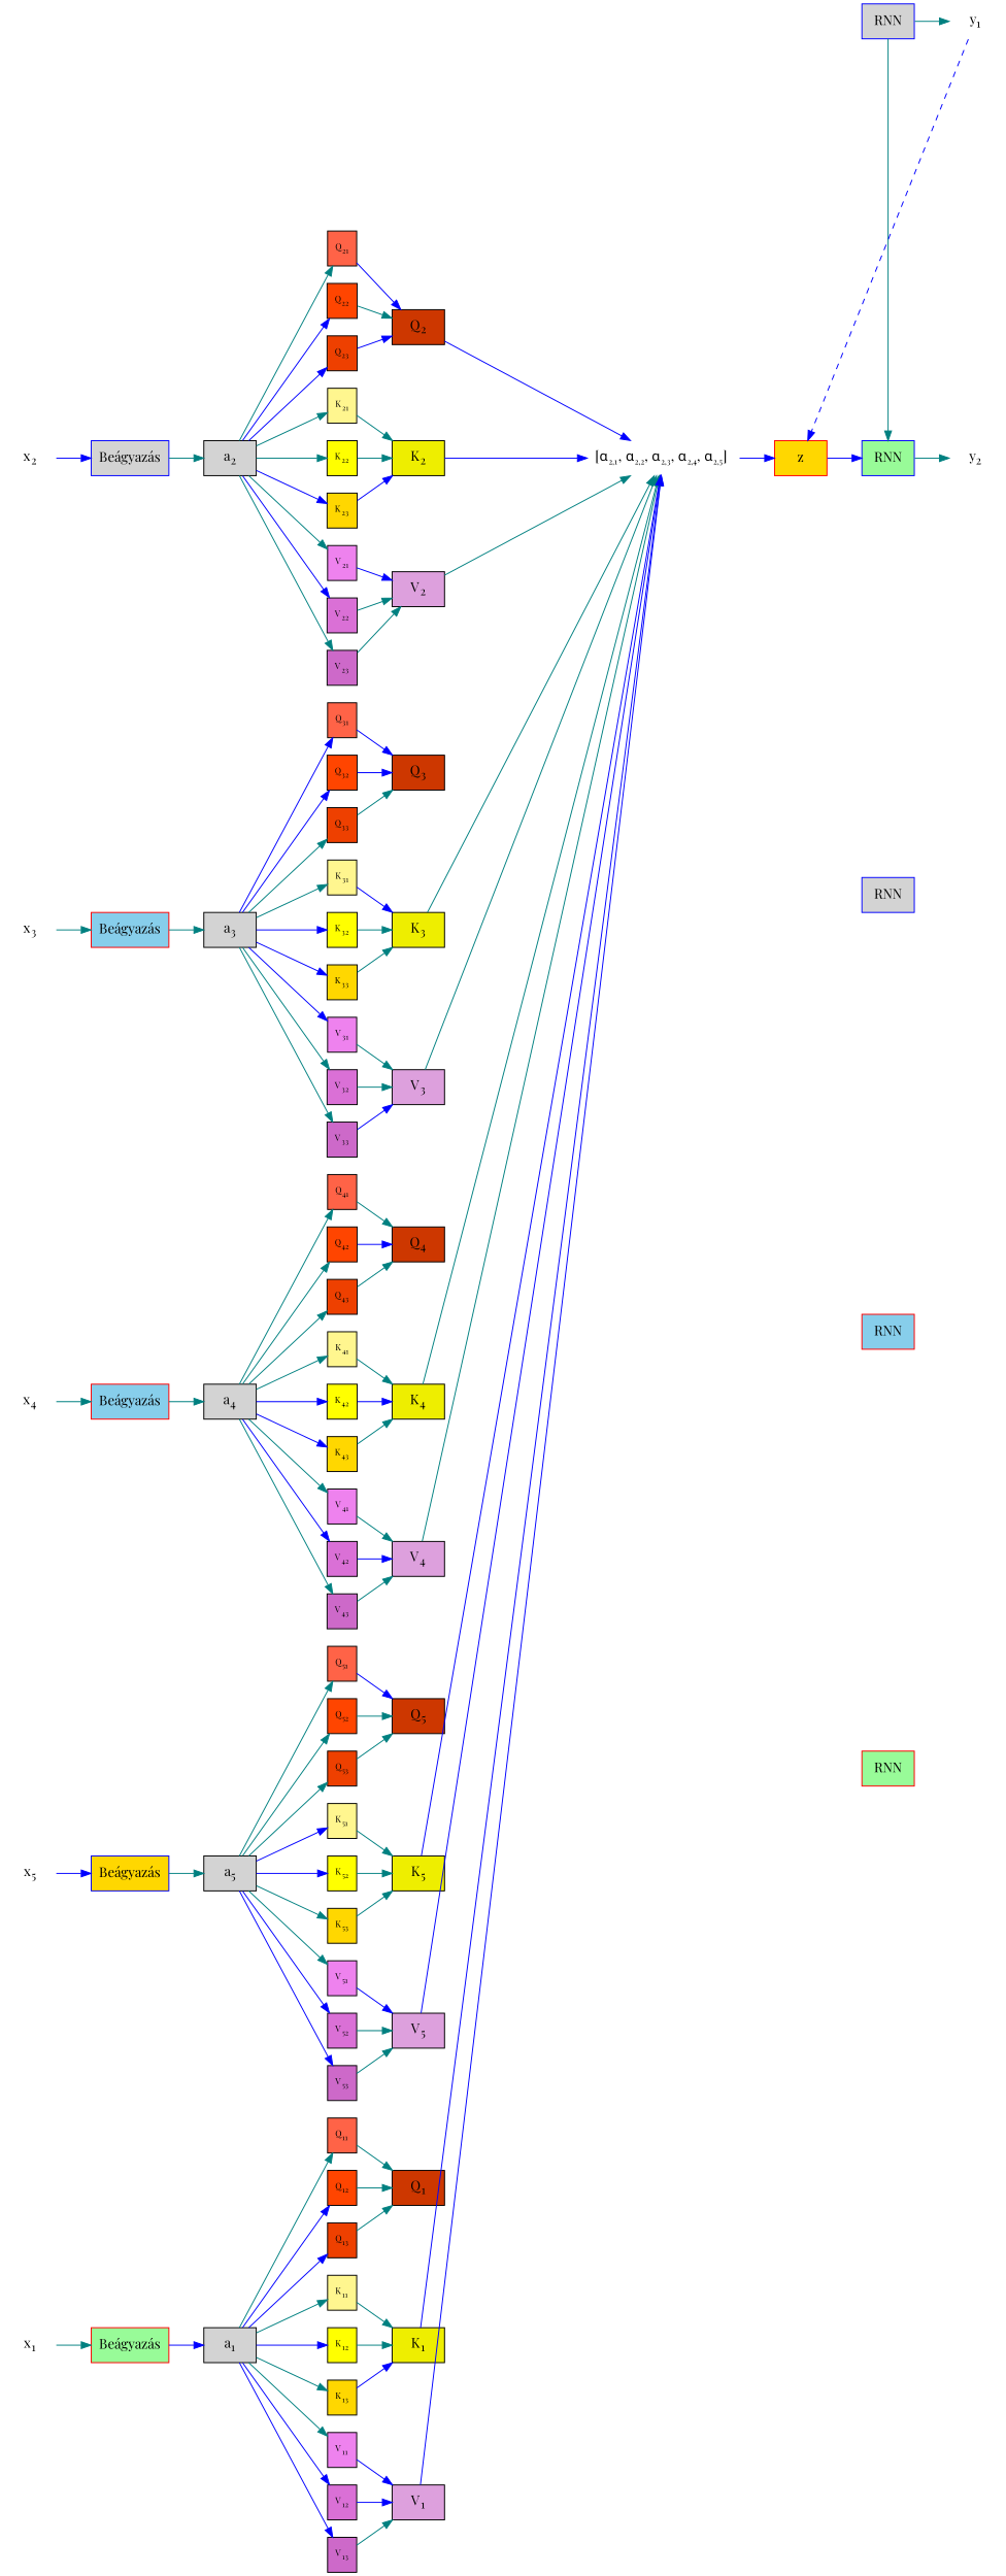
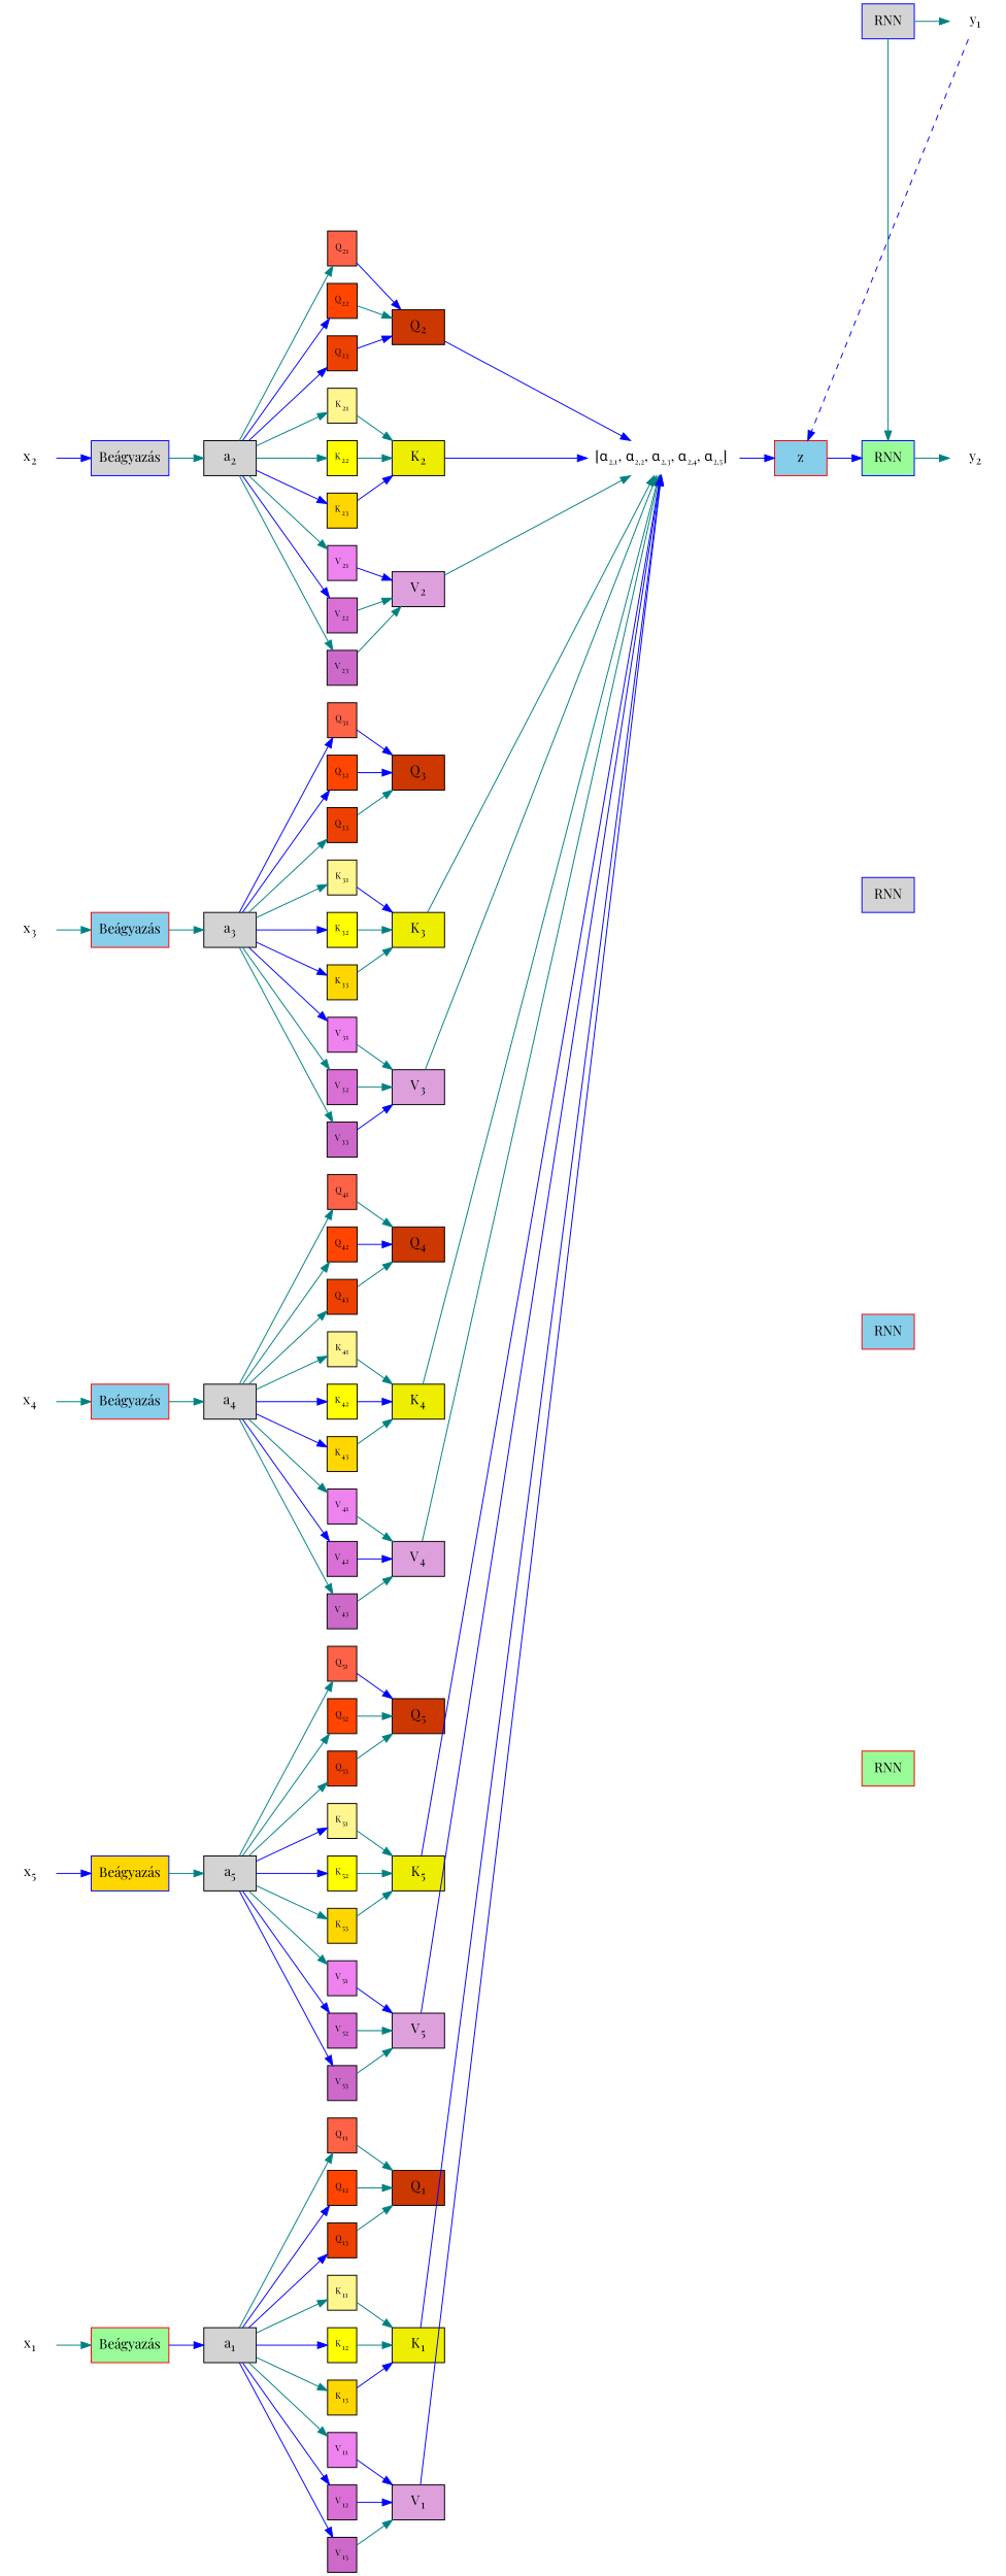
  digraph {
    rankdir=LR
    splines=False
    fontname="Playfair Display"
    node [fontsize=9 shape=rectangle style=filled fontname="Playfair Display"]
    edge [color=teal fontname="Playfair Display"]
    n1 [fillcolor=tomato label=<Q<sub>11</sub>> width=.1]
    n2 [fillcolor=orangered label=<Q<sub>12</sub>> width=.1]
    n3 [fillcolor=orangered2 label=<Q<sub>13</sub>> width=.1]
    n4 [fillcolor=tomato label=<Q<sub>21</sub>> width=.1]
    n5 [fillcolor=orangered label=<Q<sub>22</sub>> width=.1]
    n6 [fillcolor=orangered2 label=<Q<sub>23</sub>> width=.1]
    n7 [fillcolor=tomato label=<Q<sub>31</sub>> width=.1]
    n8 [fillcolor=orangered label=<Q<sub>32</sub>> width=.1]
    n9 [fillcolor=orangered2 label=<Q<sub>33</sub>> width=.1]
    n10 [fillcolor=tomato label=<Q<sub>41</sub>> width=.1]
    n11 [fillcolor=orangered label=<Q<sub>42</sub>> width=.1]
    n12 [fillcolor=orangered2 label=<Q<sub>43</sub>> width=.1]
    n13 [fillcolor=tomato label=<Q<sub>51</sub>> width=.1]
    n14 [fillcolor=orangered label=<Q<sub>52</sub>> width=.1]
    n15 [fillcolor=orangered2 label=<Q<sub>53</sub>> width=.1]
    n16 [fillcolor=khaki1 label=<K<sub>11</sub>> width=.1]
    n17 [fillcolor=yellow label=<K<sub>12</sub>> width=.1]
    n18 [fillcolor=gold label=<K<sub>13</sub>> width=.1]
    n19 [fillcolor=khaki1 label=<K<sub>21</sub>> width=.1]
    n20 [fillcolor=yellow label=<K<sub>22</sub>> width=.1]
    n21 [fillcolor=gold label=<K<sub>23</sub>> width=.1]
    n22 [fillcolor=khaki1 label=<K<sub>31</sub>> width=.1]
    n23 [fillcolor=yellow label=<K<sub>32</sub>> width=.1]
    n24 [fillcolor=gold label=<K<sub>33</sub>> width=.1]
    n25 [fillcolor=khaki1 label=<K<sub>41</sub>> width=.1]
    n26 [fillcolor=yellow label=<K<sub>42</sub>> width=.1]
    n27 [fillcolor=gold label=<K<sub>43</sub>> width=.1]
    n28 [fillcolor=khaki1 label=<K<sub>51</sub>> width=.1]
    n29 [fillcolor=yellow label=<K<sub>52</sub>> width=.1]
    n30 [fillcolor=gold label=<K<sub>53</sub>> width=.1]
    n31 [fillcolor=violet label=<V<sub>11</sub>> width=.1]
    n32 [fillcolor=orchid label=<V<sub>12</sub>> width=.1]
    n33 [fillcolor=orchid3 label=<V<sub>13</sub>> width=.1]
    n34 [fillcolor=violet label=<V<sub>21</sub>> width=.1]
    n35 [fillcolor=orchid label=<V<sub>22</sub>> width=.1]
    n36 [fillcolor=orchid3 label=<V<sub>23</sub>> width=.1]
    n37 [fillcolor=violet label=<V<sub>31</sub>> width=.1]
    n38 [fillcolor=orchid label=<V<sub>32</sub>> width=.1]
    n39 [fillcolor=orchid3 label=<V<sub>33</sub>> width=.1]
    n40 [fillcolor=violet label=<V<sub>41</sub>> width=.1]
    n41 [fillcolor=orchid label=<V<sub>42</sub>> width=.1]
    n42 [fillcolor=orchid3 label=<V<sub>43</sub>> width=.1]
    n43 [fillcolor=violet label=<V<sub>51</sub>> width=.1]
    n44 [fillcolor=orchid label=<V<sub>52</sub>> width=.1]
    n45 [fillcolor=orchid3 label=<V<sub>53</sub>> width=.1]
    n46 [fillcolor=lightgrey label=RNN color=blue fontsize=""]
    n47 [fillcolor=palegreen label=RNN color=blue fontsize=""]
    n48 [fillcolor=lightgrey label=RNN color=blue fontsize=""]
    n49 [fillcolor=skyblue label=RNN color=red fontsize=""]
    n50 [fillcolor=palegreen label=RNN color=red fontsize=""]
    n51 [label=<x<sub>1</sub>> shape=plaintext fontsize="" style=""]
    n52 [label="Beágyazás" fillcolor=palegreen color=red fontsize=""]
    n53 [label=<x<sub>2</sub>> shape=plaintext fontsize="" style=""]
    n54 [label="Beágyazás" fillcolor=lightgrey color=blue fontsize=""]
    n55 [label=<x<sub>3</sub>> shape=plaintext fontsize="" style=""]
    n56 [label="Beágyazás" fillcolor=skyblue color=red fontsize=""]
    n57 [label=<x<sub>4</sub>> shape=plaintext fontsize="" style=""]
    n58 [label="Beágyazás" fillcolor=skyblue color=red fontsize=""]
    n59 [label=<x<sub>5</sub>> shape=plaintext fontsize="" style=""]
    n60 [label="Beágyazás" fillcolor=gold color=blue fontsize=""]
    n61 [label=<a<sub>1</sub>> fontsize=""]
    n62 [label=<a<sub>2</sub>> fontsize=""]
    n63 [label=<a<sub>3</sub>> fontsize=""]
    n64 [label=<a<sub>4</sub>> fontsize=""]
    n65 [label=<a<sub>5</sub>> fontsize=""]
    n66 [fillcolor=orangered3 label=<Q<sub>1</sub>> fontsize=""]
    n67 [fillcolor=orangered3 label=<Q<sub>2</sub>> fontsize=""]
    n68 [label=<[α<sub><font point-size="10">2,1</font></sub>, α<sub><font point-size="10">2,2</font></sub>, α<sub><font point-size="10">2,3</font></sub>, α<sub><font point-size="10">2,4</font></sub>, α<sub><font point-size="10">2,5</font></sub>] > shape=plaintext fontsize="" style=""]
    n69 [fillcolor=orangered3 label=<Q<sub>3</sub>> fontsize=""]
    n70 [fillcolor=orangered3 label=<Q<sub>4</sub>> fontsize=""]
    n71 [fillcolor=orangered3 label=<Q<sub>5</sub>> fontsize=""]
    n72 [fillcolor=yellow2 label=<K<sub>1</sub>> fontsize=""]
    n73 [fillcolor=yellow2 label=<K<sub>2</sub>> fontsize=""]
    n74 [fillcolor=yellow2 label=<K<sub>3</sub>> fontsize=""]
    n75 [fillcolor=yellow2 label=<K<sub>4</sub>> fontsize=""]
    n76 [fillcolor=yellow2 label=<K<sub>5</sub>> fontsize=""]
    n77 [fillcolor=plum label=<V<sub>1</sub>> fontsize=""]
    n78 [fillcolor=plum label=<V<sub>2</sub>> fontsize=""]
    n79 [fillcolor=plum label=<V<sub>3</sub>> fontsize=""]
    n80 [fillcolor=plum label=<V<sub>4</sub>> fontsize=""]
    n81 [fillcolor=plum label=<V<sub>5</sub>> fontsize=""]
-   n82 [fillcolor=gold label=z color=red fontsize=""]
+   n82 [fillcolor=skyblue label=z color=red fontsize=""]
    n83 [label=<y<sub>1</sub>> shape=plaintext fontsize="" style=""]
    n84 [label=<y<sub>2</sub>> shape=plaintext fontsize="" style=""]
    subgraph sub_1 {
      rank=same
      n1
      n2
      n3
      n4
      n5
      n6
      n7
      n8
      n9
      n10
      n11
      n12
      n13
      n14
      n15
      n16
      n17
      n18
      n19
      n20
      n21
      n22
      n23
      n24
      n25
      n26
      n27
      n28
      n29
      n30
      n31
      n32
      n33
      n34
      n35
      n36
      n37
      n38
      n39
      n40
      n41
      n42
      n43
      n44
      n45
    }
    subgraph sub_2 {
      rank=same
      n46
      n47
      n48
      n49
      n50
    }
    n1 -> n66
    n2 -> n66
    n3 -> n66
    n4 -> n67 [color=blue]
    n5 -> n67
    n6 -> n67 [color=blue]
    n7 -> n69 [color=blue]
    n8 -> n69 [color=blue]
    n9 -> n69
    n10 -> n70
    n11 -> n70 [color=blue]
    n12 -> n70
    n13 -> n71 [color=blue]
    n14 -> n71
    n15 -> n71
    n16 -> n72
    n17 -> n72
    n18 -> n72 [color=blue]
    n19 -> n73
    n20 -> n73
    n21 -> n73 [color=blue]
    n22 -> n74 [color=blue]
    n23 -> n74
    n24 -> n74
    n25 -> n75
    n26 -> n75 [color=blue]
    n27 -> n75
    n28 -> n76
    n29 -> n76
    n30 -> n76
    n31 -> n77 [color=blue]
    n32 -> n77 [color=blue]
    n33 -> n77
    n34 -> n78 [color=blue]
    n35 -> n78
    n36 -> n78
    n37 -> n79
    n38 -> n79
    n39 -> n79 [color=blue]
    n40 -> n80
    n41 -> n80 [color=blue]
    n42 -> n80
    n43 -> n81 [color=blue]
    n44 -> n81
    n45 -> n81
    n46 -> n47 [constraint=true minlen=23]
    n46 -> n83
    n47 -> n48 [constraint=true minlen=23 style=invis color=""]
    n47 -> n84
    n48 -> n49 [constraint=true minlen=23 style=invis color=""]
    n49 -> n50 [constraint=true minlen=23 style=invis color=""]
    n51 -> n52
    n52 -> n61 [color=blue]
    n53 -> n54 [color=blue]
    n54 -> n62
    n55 -> n56
    n56 -> n63
    n57 -> n58
    n58 -> n64
    n59 -> n60 [color=blue]
    n60 -> n65
    n61 -> n1 [minlen=2]
    n61 -> n2 [minlen=2 color=blue]
    n61 -> n3 [minlen=2 color=blue]
    n61 -> n16 [minlen=2]
    n61 -> n17 [minlen=2 color=blue]
    n61 -> n18 [minlen=2]
    n61 -> n31 [minlen=2]
    n61 -> n32 [minlen=2 color=blue]
    n61 -> n33 [minlen=2 color=blue]
    n62 -> n4 [minlen=2]
    n62 -> n5 [minlen=2 color=blue]
    n62 -> n6 [minlen=2 color=blue]
    n62 -> n19 [minlen=2]
    n62 -> n20 [minlen=2]
    n62 -> n21 [minlen=2 color=blue]
    n62 -> n34 [minlen=2]
    n62 -> n35 [minlen=2 color=blue]
    n62 -> n36 [minlen=2]
    n63 -> n7 [minlen=2 color=blue]
    n63 -> n8 [minlen=2 color=blue]
    n63 -> n9 [minlen=2]
    n63 -> n22 [minlen=2]
    n63 -> n23 [minlen=2 color=blue]
    n63 -> n24 [minlen=2 color=blue]
    n63 -> n37 [minlen=2 color=blue]
    n63 -> n38 [minlen=2]
    n63 -> n39 [minlen=2]
    n64 -> n10 [minlen=2]
    n64 -> n11 [minlen=2]
    n64 -> n12 [minlen=2]
    n64 -> n25 [minlen=2]
    n64 -> n26 [minlen=2 color=blue]
    n64 -> n27 [minlen=2 color=blue]
    n64 -> n40 [minlen=2]
    n64 -> n41 [minlen=2 color=blue]
    n64 -> n42 [minlen=2]
    n65 -> n13 [minlen=2]
    n65 -> n14 [minlen=2]
    n65 -> n15 [minlen=2]
    n65 -> n28 [minlen=2 color=blue]
    n65 -> n29 [minlen=2 color=blue]
    n65 -> n30 [minlen=2]
    n65 -> n43 [minlen=2]
    n65 -> n44 [minlen=2 color=blue]
    n65 -> n45 [minlen=2 color=blue]
    n67 -> n68 [color=blue constraint=True minlen=4]
    n68 -> n82 [color=blue]
    n72 -> n68 [constraint=False minlen=4 color=blue]
    n73 -> n68 [constraint=True minlen=4 color=blue]
    n74 -> n68 [constraint=False minlen=4]
    n75 -> n68 [constraint=False minlen=4]
    n76 -> n68 [constraint=False minlen=4 color=blue]
    n77 -> n68 [constraint=False minlen=4 color=blue]
    n78 -> n68 [constraint=True minlen=4]
    n79 -> n68 [constraint=False minlen=4]
    n80 -> n68 [constraint=False minlen=4]
    n81 -> n68 [constraint=False minlen=4 color=blue]
    n82 -> n47 [color=blue]
    n83 -> n82 [constraint=false style=dashed color=blue]
  }
